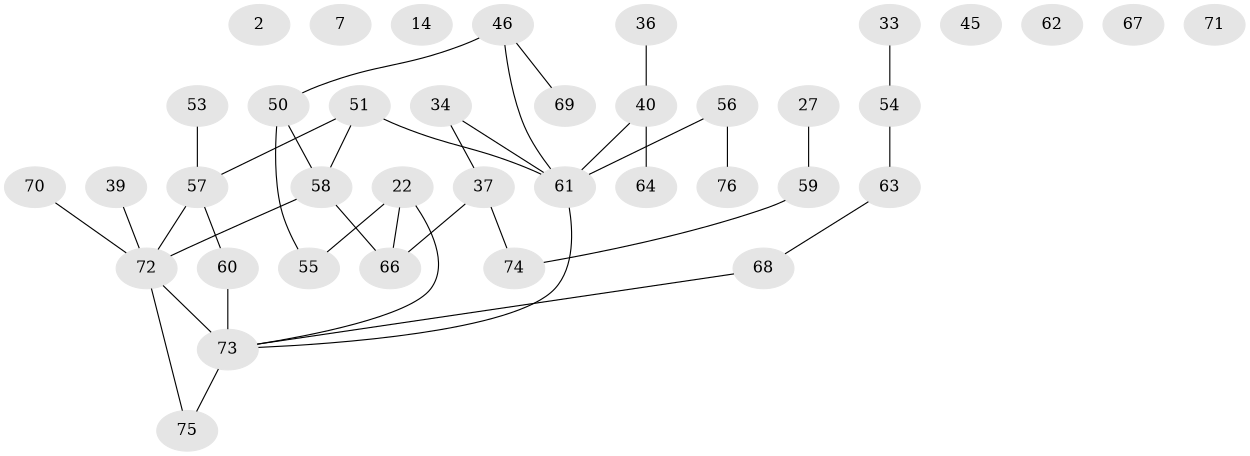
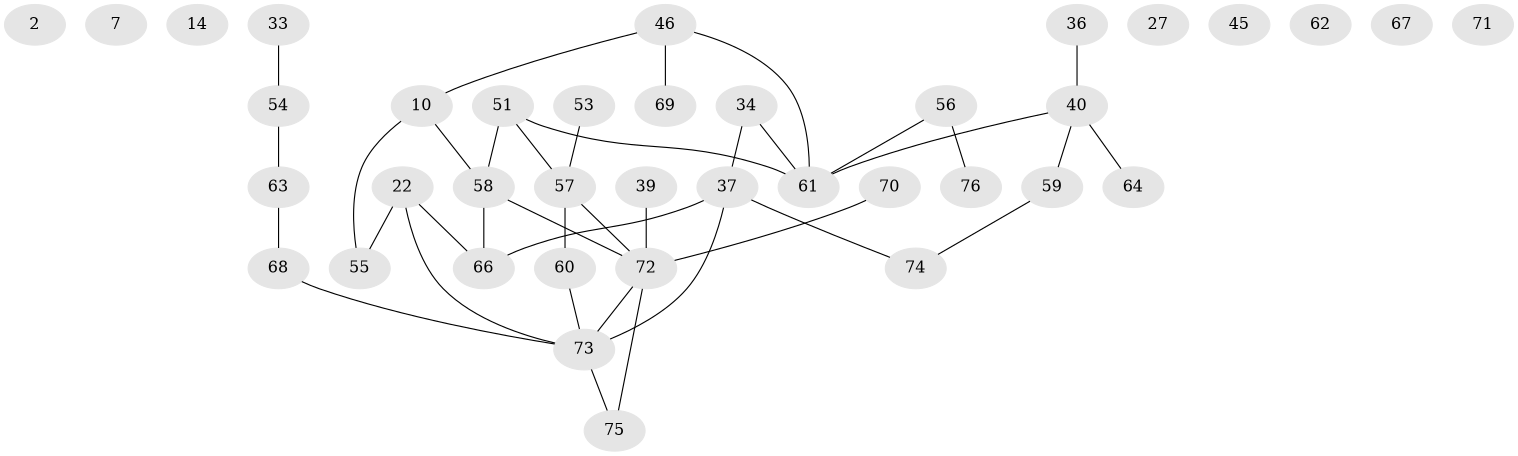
  graph {
    node [color=gray90 style=filled]
    2
    7
    14 [super="+5"]
    66 [super="+42"]
    22
    73 [super="+65"]
    55 [super="+19"]
    75 [super="+12+47"]
    27
    54 [super="+41"]
    63
    33
    34 [super="+10"]
    37
    61 [super="+28+44"]
    74
    36 [super="+3"]
    40 [super="+8+35+21"]
    59 [super="+43"]
    64 [super="+26"]
    72 [super="+52"]
    39
    45
-   50 [super="+32"]
+   50 [super="+32" label=10]
    58 [super="+38"]
    46
    69
    51 [super="+1+11+24"]
    57 [super="+23"]
    60
    53
    68 [super="+15+48"]
    56 [super="+6+29+31"]
    76
    62
    67
    70
    71
    22 -- 66
    22 -- 73
    22 -- 55
    73 -- 75
    54 -- 63 [weight=2]
    63 -- 68
    33 -- 54
    34 -- 37
    34 -- 61
    37 -- 66 [weight=2]
-   61 -- 73
+   37 -- 73
    37 -- 74
    36 -- 40
    40 -- 61
-   27 -- 59
+   40 -- 59
    40 -- 64 [weight=2]
    59 -- 74
    72 -- 73 [weight=2]
    72 -- 75
    39 -- 72
    50 -- 55
    50 -- 58
    58 -- 66
    58 -- 72
    46 -- 61 [weight=2]
    46 -- 50 [weight=2]
    46 -- 69
    51 -- 61
    51 -- 58
    51 -- 57
    57 -- 72
    57 -- 60
    60 -- 73
    53 -- 57
    68 -- 73
    56 -- 61
    56 -- 76
    70 -- 72
  }
